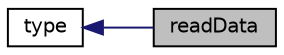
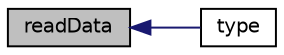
  digraph {
    rankdir=LR
    node [color=black fontname=Helvetica fontsize=10 shape=record]
    n1 [fillcolor=grey75 fontcolor=black height=0.2 label=readData style=filled width=0.4]
    n2 [height=0.2 label=type width=0.4]
-   n2 -> n1 [color=midnightblue dir=back fontname=Helvetica fontsize=10 labelfontname=Helvetica labelfontsize=10 style=solid]
+   n1 -> n2 [color=midnightblue dir=back fontname=Helvetica fontsize=10 labelfontname=Helvetica labelfontsize=10 style=solid]
  }
